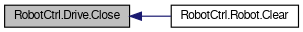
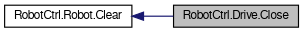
  digraph {
    rankdir=LR
    node [color=black fontname=FreeSans fontsize=10 shape=record style=filled]
    n1 [fillcolor=grey75 fontcolor=black height=0.2 label="RobotCtrl.Drive.Close" width=0.4]
    n2 [fillcolor=white height=0.2 label="RobotCtrl.Robot.Clear" width=0.4]
-   n1 -> n2 [color=midnightblue dir=back fontname=FreeSans fontsize=10 labelfontname=FreeSans labelfontsize=10 style=solid]
+   n2 -> n1 [color=midnightblue dir=back fontname=FreeSans fontsize=10 labelfontname=FreeSans labelfontsize=10 style=solid]
  }
